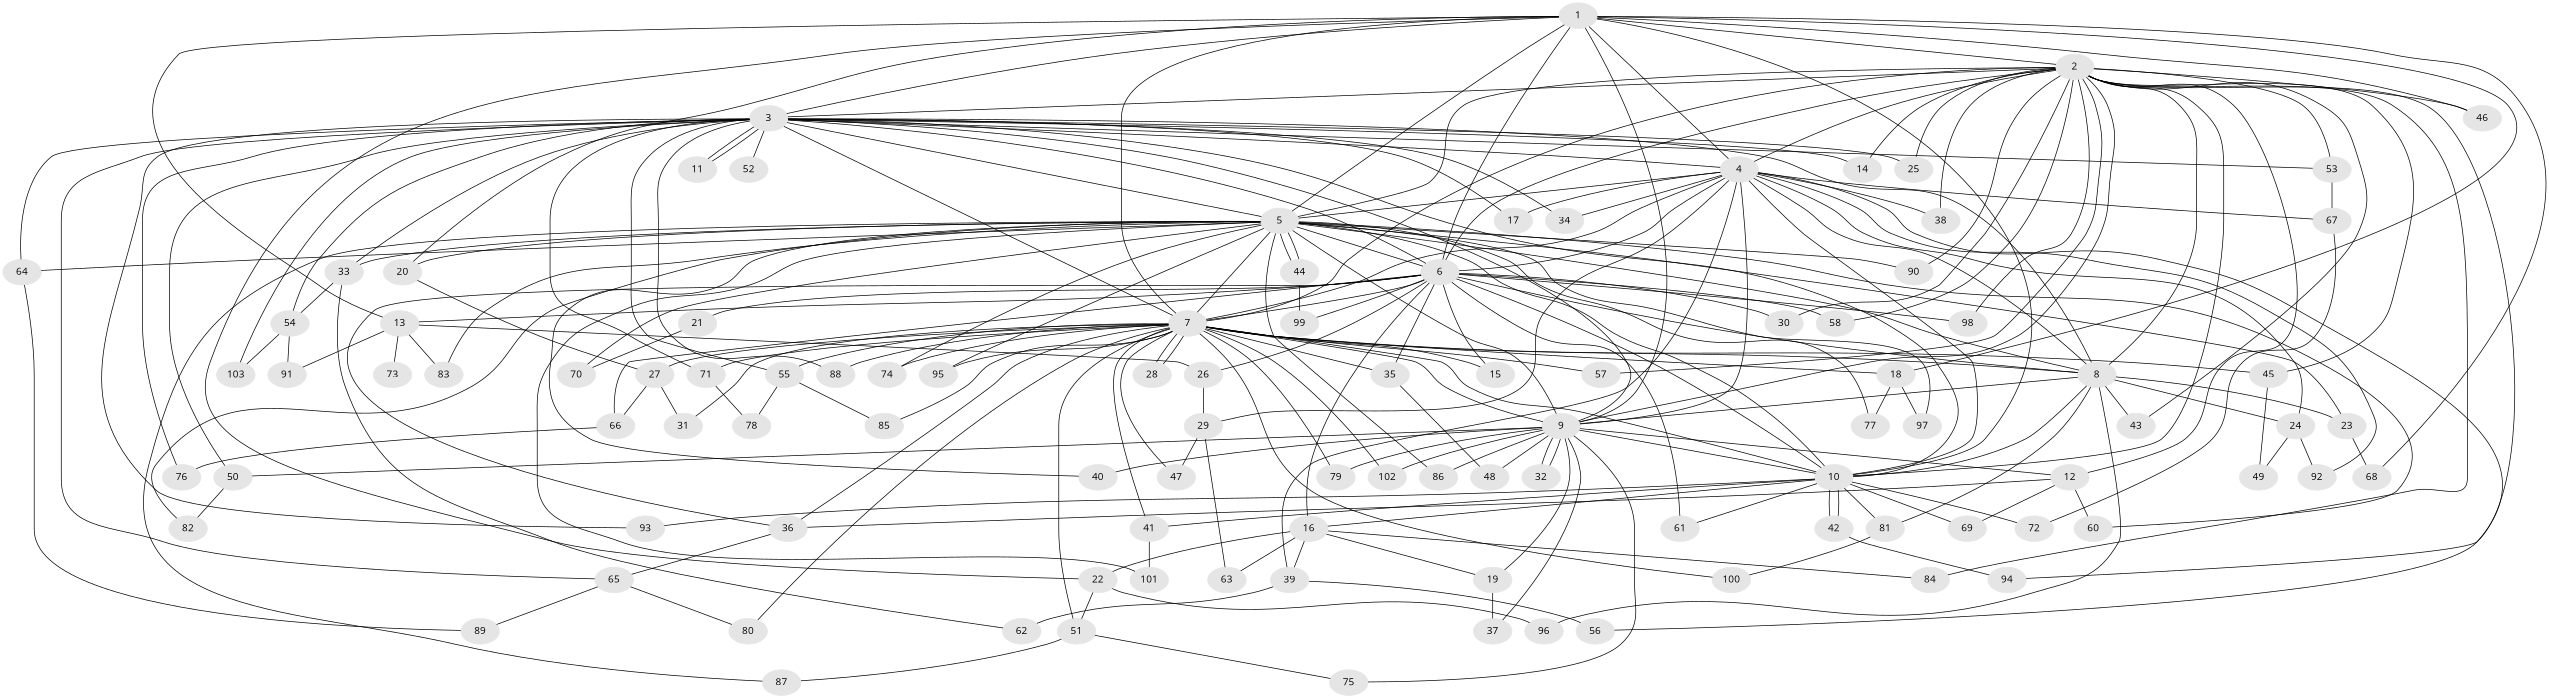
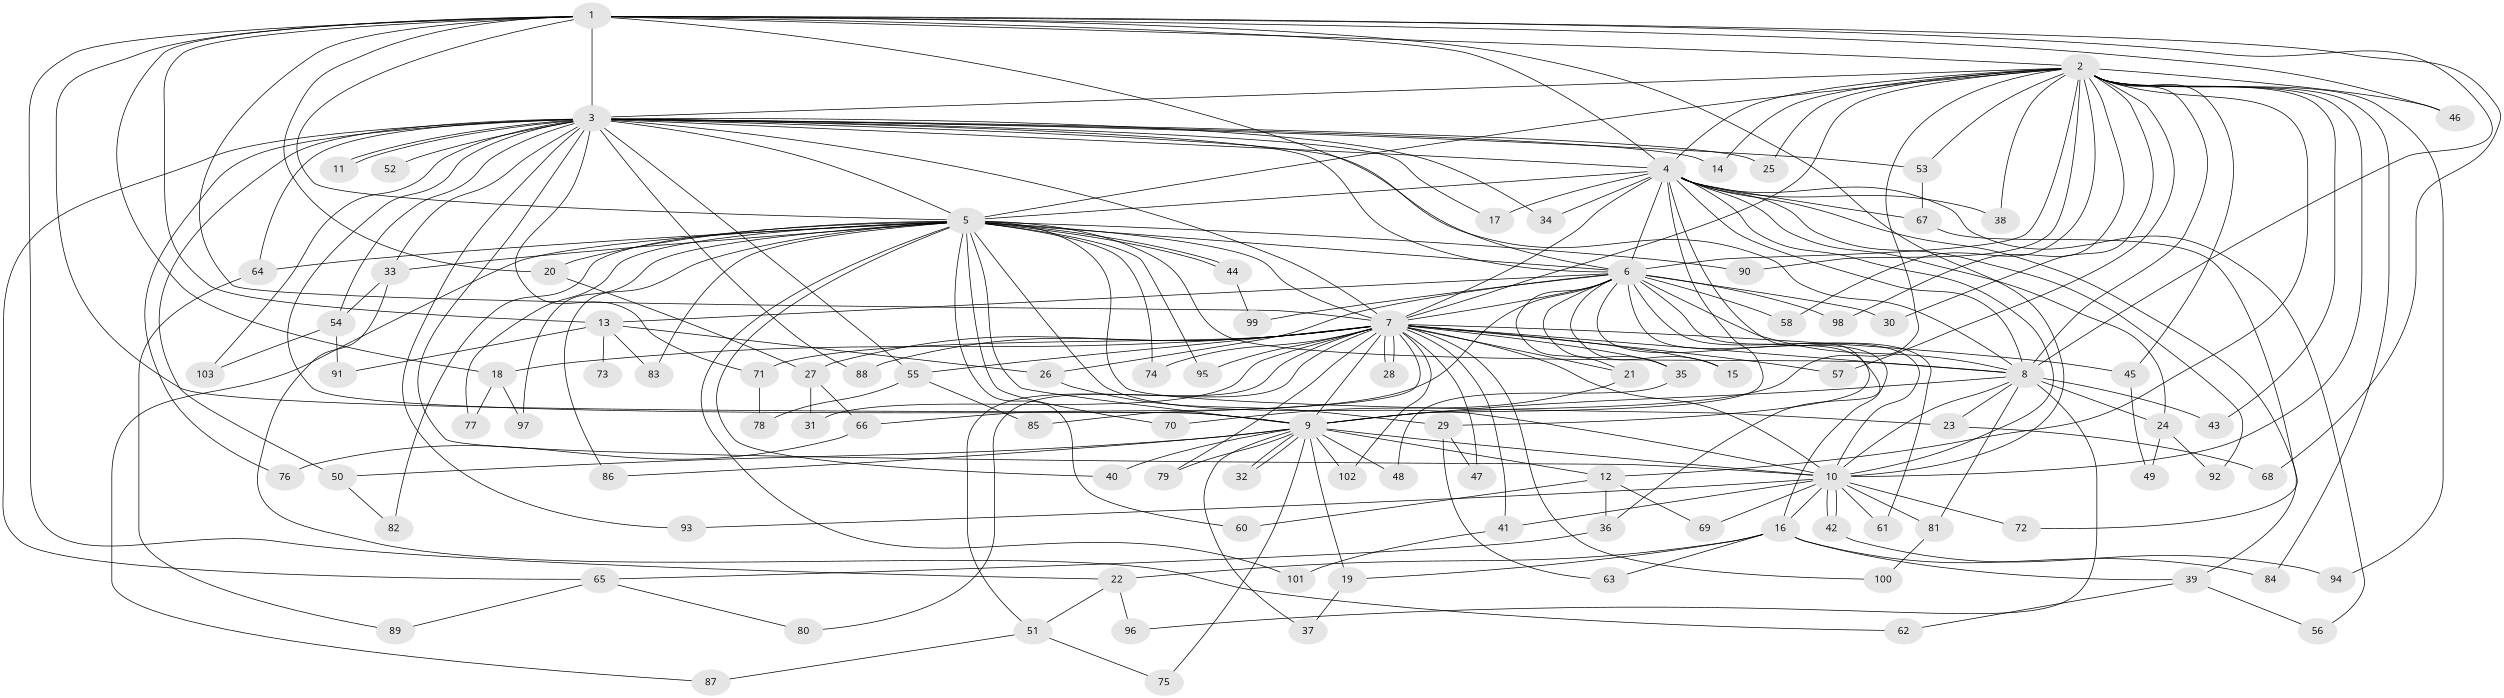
  graph {
    fontname="Open Sans"
    node [color=gray90 fontname="Open Sans" style=filled]
    edge [fontname="Open Sans"]
    1
    2
    3
    4
    5
    6
    7
    8
    9
    10
    13
    18
    20
    22
    46
    68
    12
    14
    25
    30
    38
    43
    45
    53
    57
    58
    84
    90
    94
    98
    11
    17
    33
    34
    50
    52
    54
    55
    64
    65
    71
    76
    88
    93
    103
    24
    29
    39
    56
    67
    92
    23
    40
    44
    60
    70
    74
    77
    82
    83
    86
    87
    95
    97
    101
    15
    16
    21
    26
    35
    36
    61
    66
    99
    27
    28
    31
    41
    47
    51
    79
    80
    85
    100
    102
    81
    96
    19
    32
    37
    48
    75
    42
    69
    72
    73
    91
    49
    62
    78
    89
    63
    1 -- 2
    1 -- 3
    1 -- 4
    1 -- 5
    1 -- 6
    1 -- 7
+   1 -- 8
    1 -- 9
    1 -- 10
    1 -- 13
    1 -- 18
    1 -- 20
    1 -- 22
    1 -- 46
    1 -- 68
    2 -- 3
    2 -- 4
    2 -- 5
    2 -- 6
    2 -- 7
    2 -- 8
    2 -- 9
    2 -- 10
    2 -- 46
    2 -- 12
    2 -- 14
    2 -- 25
    2 -- 30
    2 -- 38
    2 -- 43
    2 -- 45
    2 -- 53
    2 -- 57
    2 -- 58
    2 -- 84
    2 -- 90
    2 -- 94
    2 -- 98
    3 -- 4
    3 -- 5
    3 -- 6
    3 -- 7
    3 -- 8
    3 -- 9
    3 -- 10
    3 -- 14
    3 -- 25
    3 -- 53
    3 -- 11
    3 -- 11
    3 -- 17
    3 -- 33
    3 -- 34
    3 -- 50
    3 -- 52
    3 -- 54
    3 -- 55
    3 -- 64
    3 -- 65
    3 -- 71
    3 -- 76
    3 -- 88
    3 -- 93
    3 -- 103
    4 -- 5
    4 -- 6
    4 -- 7
    4 -- 8
    4 -- 9
    4 -- 10
    4 -- 38
    4 -- 17
    4 -- 34
    4 -- 24
    4 -- 29
    4 -- 39
    4 -- 56
    4 -- 67
    4 -- 92
    5 -- 6
    5 -- 7
    5 -- 8
    5 -- 9
    5 -- 10
    5 -- 20
    5 -- 90
    5 -- 33
    5 -- 64
    5 -- 23
    5 -- 40
    5 -- 44
    5 -- 44
    5 -- 60
    5 -- 70
    5 -- 74
    5 -- 77
    5 -- 82
    5 -- 83
    5 -- 86
    5 -- 87
    5 -- 95
    5 -- 97
    5 -- 101
    6 -- 7
    6 -- 8
    6 -- 10
    6 -- 13
    6 -- 30
    6 -- 58
    6 -- 98
    6 -- 15
    6 -- 16
    6 -- 21
    6 -- 26
    6 -- 35
    6 -- 36
    6 -- 61
    6 -- 66
    6 -- 99
    7 -- 8
    7 -- 9
    7 -- 10
    7 -- 18
    7 -- 45
    7 -- 57
    7 -- 55
    7 -- 71
    7 -- 88
    7 -- 74
    7 -- 95
    7 -- 15
-   7 -- 36
+   7 -- 21
    7 -- 35
    7 -- 27
    7 -- 28
    7 -- 28
    7 -- 31
    7 -- 41
    7 -- 47
    7 -- 51
    7 -- 79
    7 -- 80
    7 -- 85
    7 -- 100
    7 -- 102
    8 -- 9
    8 -- 10
    8 -- 43
    8 -- 24
    8 -- 23
    8 -- 81
    8 -- 96
    9 -- 10
    9 -- 12
    9 -- 50
    9 -- 40
    9 -- 86
    9 -- 79
    9 -- 102
    9 -- 19
    9 -- 32
    9 -- 32
    9 -- 37
    9 -- 48
    9 -- 75
    10 -- 93
    10 -- 16
    10 -- 61
    10 -- 41
    10 -- 81
    10 -- 42
    10 -- 42
    10 -- 69
    10 -- 72
    13 -- 83
    13 -- 26
    13 -- 73
    13 -- 91
    18 -- 77
    18 -- 97
    20 -- 27
    22 -- 51
    22 -- 96
    12 -- 60
    12 -- 36
    12 -- 69
    45 -- 49
    53 -- 67
    33 -- 54
    33 -- 62
    50 -- 82
    54 -- 103
    54 -- 91
    55 -- 85
    55 -- 78
    64 -- 89
    65 -- 80
    65 -- 89
    71 -- 78
    24 -- 92
    24 -- 49
    29 -- 47
    29 -- 63
    39 -- 56
    39 -- 62
    67 -- 72
    23 -- 68
    44 -- 99
    16 -- 22
    16 -- 84
    16 -- 39
    16 -- 19
    16 -- 63
    21 -- 70
    26 -- 29
    35 -- 48
    36 -- 65
    66 -- 76
    27 -- 66
    27 -- 31
    41 -- 101
    51 -- 87
    51 -- 75
    81 -- 100
    19 -- 37
    42 -- 94
  }
